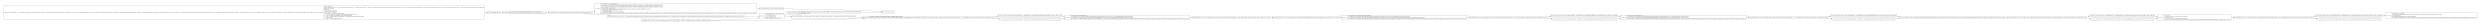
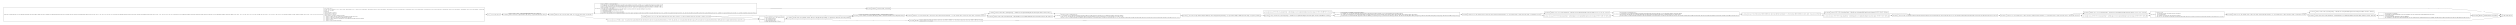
  digraph {
    fontname="Playfair Display"
    rankdir=LR
    node [fontname="Playfair Display" shape=record]
    edge [fontname="Playfair Display"]
    n1 [label="{76\:\ ?|MTH_ENTER_BLOCK\l}"]
    n2 [label="{78\:\ 0x0000|0x0000: SGET  (r0 I:int) =  android.os.Build.VERSION.SDK_INT int  (LINE:151)\l0x0002: CONST  (r1 I:??[int, float, short, byte, char]) = (25 ??[int, float, short, byte, char]) \l}"]
    n3 [label="{79\:\ 0x0004|0x0004: IF  (r0 I:??[int, byte, short, char]) \< (r1 I:??[int, byte, short, char])  \-\> B:82:0x0012 \l}"]
    n4 [label="{80\:\ 0x0007|0x0007: INVOKE  (r0 I:java.lang.Object) = \l  (r7 I:androidx.core.view.inputmethod.InputContentInfoCompat A[D('inputContentInfo' androidx.core.view.inputmethod.InputContentInfoCompat)])\l type: VIRTUAL call: androidx.core.view.inputmethod.InputContentInfoCompat.unwrap():java.lang.Object A[MD:():java.lang.Object (m)] (LINE:153)\l0x000b: CHECK_CAST (r0 I:android.view.inputmethod.InputContentInfo) = (android.view.inputmethod.InputContentInfo) (r0 I:??[OBJECT, ARRAY]) \l0x000d: INVOKE  (r0 I:boolean) = \l  (r5 I:android.view.inputmethod.InputConnection A[D('inputConnection' android.view.inputmethod.InputConnection)])\l  (r0 I:android.view.inputmethod.InputContentInfo)\l  (r8 I:int A[D('flags' int)])\l  (r9 I:android.os.Bundle A[D('opts' android.os.Bundle)])\l type: STATIC call: androidx.core.view.inputmethod.InputConnectionCompat.Api25Impl.commitContent(android.view.inputmethod.InputConnection, android.view.inputmethod.InputContentInfo, int, android.os.Bundle):boolean A[MD:(android.view.inputmethod.InputConnection, android.view.inputmethod.InputContentInfo, int, android.os.Bundle):boolean (m)] (LINE:152)\l}"]
    n5 [label="{82\:\ 0x0012|0x0012: INVOKE  (r0 I:int) = (r6 I:android.view.inputmethod.EditorInfo A[D('editorInfo' android.view.inputmethod.EditorInfo)]) type: STATIC call: androidx.core.view.inputmethod.EditorInfoCompat.getProtocol(android.view.inputmethod.EditorInfo):int A[MD:(android.view.inputmethod.EditorInfo):int (m)] (LINE:155)\l}"]
    n6 [label="{81\:\ 0x0011|RETURN\l|0x0011: RETURN  (r0 I:boolean) \l}"]
    n7 [label="{83\:\ 0x0016|0x0016: SWITCH  (r0 I:?? A[D('protocol' int)])\l case 2: goto B:87:0x001d\l case 3: goto B:86:0x001b\l case 4: goto B:86:0x001b\l default: goto B:84:0x0019  (LINE:157)\l}"]
    n8 [label="{77\:\ ?|MTH_EXIT_BLOCK\l}"]
    n9 [label="{84\:\ 0x0019|RETURN\l|0x0019: CONST  (r1 I:??[int, float, boolean, short, byte, char, OBJECT, ARRAY]) = (0 ??[int, float, boolean, short, byte, char, OBJECT, ARRAY])  (LINE:167)\l0x001a: RETURN  (r1 I:boolean) \l}"]
    n10 [label="{87\:\ 0x001d|0x001d: CONST  (r1 I:??[boolean, int, float, short, byte, char] A[D('interop' boolean)]) = (1 ??[boolean, int, float, short, byte, char])  (LINE:163)\l}"]
    n11 [label="{86\:\ 0x001b|0x001b: CONST  (r1 I:??[int, float, boolean, short, byte, char, OBJECT, ARRAY]) = (0 ??[int, float, boolean, short, byte, char, OBJECT, ARRAY])  (LINE:160)\l}"]
    n12 [label="{88\:\ 0x001f|0x001f: NEW_INSTANCE  (r2 I:android.os.Bundle) =  android.os.Bundle  (LINE:170)\l0x0021: INVOKE  (r2 I:android.os.Bundle) type: DIRECT call: android.os.Bundle.\<init\>():void A[MD:():void (c)]\l}"]
    n13 [label="{89\:\ 0x0024|0x0024: IF  (r1 I:??[int, boolean, OBJECT, ARRAY, byte, short, char] A[D('interop' boolean)]) == (0 ??[int, boolean, OBJECT, ARRAY, byte, short, char])  \-\> B:91:0x0029  (LINE:171)\l}"]
    n14 [label="{90\:\ 0x0026|0x0026: CONST_STR  (r3 I:java.lang.String) =  \"android.support.v13.view.inputmethod.InputConnectionCompat.CONTENT_URI\"  (LINE:172)\l}"]
    n15 [label="{91\:\ 0x0029|0x0029: CONST_STR  (r3 I:java.lang.String) =  \"androidx.core.view.inputmethod.InputConnectionCompat.CONTENT_URI\"  (LINE:173)\l}"]
    n16 [label="{92\:\ 0x002b|0x002b: INVOKE  (r4 I:android.net.Uri) = \l  (r7 I:androidx.core.view.inputmethod.InputContentInfoCompat A[D('inputContentInfo' androidx.core.view.inputmethod.InputContentInfoCompat)])\l type: VIRTUAL call: androidx.core.view.inputmethod.InputContentInfoCompat.getContentUri():android.net.Uri A[MD:():android.net.Uri (m)] (LINE:174)\l0x002f: INVOKE  (r2 I:android.os.Bundle A[D('params' android.os.Bundle)]), (r3 I:java.lang.String), (r4 I:android.os.Parcelable) type: VIRTUAL call: android.os.Bundle.putParcelable(java.lang.String, android.os.Parcelable):void A[MD:(java.lang.String, android.os.Parcelable):void (c)] (LINE:171)\l}"]
    n17 [label="{93\:\ 0x0032|0x0032: IF  (r1 I:??[int, boolean, OBJECT, ARRAY, byte, short, char] A[D('interop' boolean)]) == (0 ??[int, boolean, OBJECT, ARRAY, byte, short, char])  \-\> B:95:0x0037  (LINE:175)\l}"]
    n18 [label="{95\:\ 0x0037|0x0037: CONST_STR  (r3 I:java.lang.String) =  \"androidx.core.view.inputmethod.InputConnectionCompat.CONTENT_DESCRIPTION\"  (LINE:177)\l}"]
+   n19 [label="{94\:\ 0x0034|0x0034: CONST_STR  (r3 I:java.lang.String) =  \"android.support.v13.view.inputmethod.InputConnectionCompat.CONTENT_DESCRIPTION\"  (LINE:176)\l}"]
    n20 [label="{96\:\ 0x0039|0x0039: INVOKE  (r4 I:android.content.ClipDescription) = \l  (r7 I:androidx.core.view.inputmethod.InputContentInfoCompat A[D('inputContentInfo' androidx.core.view.inputmethod.InputContentInfoCompat)])\l type: VIRTUAL call: androidx.core.view.inputmethod.InputContentInfoCompat.getDescription():android.content.ClipDescription A[MD:():android.content.ClipDescription (m)] (LINE:178)\l0x003d: INVOKE  (r2 I:android.os.Bundle A[D('params' android.os.Bundle)]), (r3 I:java.lang.String), (r4 I:android.os.Parcelable) type: VIRTUAL call: android.os.Bundle.putParcelable(java.lang.String, android.os.Parcelable):void A[MD:(java.lang.String, android.os.Parcelable):void (c)] (LINE:175)\l}"]
    n21 [label="{97\:\ 0x0040|0x0040: IF  (r1 I:??[int, boolean, OBJECT, ARRAY, byte, short, char] A[D('interop' boolean)]) == (0 ??[int, boolean, OBJECT, ARRAY, byte, short, char])  \-\> B:99:0x0045  (LINE:179)\l}"]
    n22 [label="{98\:\ 0x0042|0x0042: CONST_STR  (r3 I:java.lang.String) =  \"android.support.v13.view.inputmethod.InputConnectionCompat.CONTENT_LINK_URI\"  (LINE:180)\l}"]
    n23 [label="{99\:\ 0x0045|0x0045: CONST_STR  (r3 I:java.lang.String) =  \"androidx.core.view.inputmethod.InputConnectionCompat.CONTENT_LINK_URI\"  (LINE:181)\l}"]
    n24 [label="{100\:\ 0x0047|0x0047: INVOKE  (r4 I:android.net.Uri) = \l  (r7 I:androidx.core.view.inputmethod.InputContentInfoCompat A[D('inputContentInfo' androidx.core.view.inputmethod.InputContentInfoCompat)])\l type: VIRTUAL call: androidx.core.view.inputmethod.InputContentInfoCompat.getLinkUri():android.net.Uri A[MD:():android.net.Uri (m)] (LINE:182)\l0x004b: INVOKE  (r2 I:android.os.Bundle A[D('params' android.os.Bundle)]), (r3 I:java.lang.String), (r4 I:android.os.Parcelable) type: VIRTUAL call: android.os.Bundle.putParcelable(java.lang.String, android.os.Parcelable):void A[MD:(java.lang.String, android.os.Parcelable):void (c)] (LINE:179)\l}"]
    n25 [label="{101\:\ 0x004e|0x004e: IF  (r1 I:??[int, boolean, OBJECT, ARRAY, byte, short, char] A[D('interop' boolean)]) == (0 ??[int, boolean, OBJECT, ARRAY, byte, short, char])  \-\> B:103:0x0053  (LINE:183)\l}"]
    n26 [label="{102\:\ 0x0050|0x0050: CONST_STR  (r3 I:java.lang.String) =  \"android.support.v13.view.inputmethod.InputConnectionCompat.CONTENT_FLAGS\"  (LINE:184)\l}"]
    n27 [label="{103\:\ 0x0053|0x0053: CONST_STR  (r3 I:java.lang.String) =  \"androidx.core.view.inputmethod.InputConnectionCompat.CONTENT_FLAGS\"  (LINE:185)\l}"]
    n28 [label="{104\:\ 0x0055|0x0055: INVOKE  (r2 I:android.os.Bundle A[D('params' android.os.Bundle)]), (r3 I:java.lang.String), (r8 I:int A[D('flags' int)]) type: VIRTUAL call: android.os.Bundle.putInt(java.lang.String, int):void A[MD:(java.lang.String, int):void (c)] (LINE:183)\l}"]
    n29 [label="{105\:\ 0x0058|0x0058: IF  (r1 I:??[int, boolean, OBJECT, ARRAY, byte, short, char] A[D('interop' boolean)]) == (0 ??[int, boolean, OBJECT, ARRAY, byte, short, char])  \-\> B:107:0x005d  (LINE:187)\l}"]
    n30 [label="{106\:\ 0x005a|0x005a: CONST_STR  (r3 I:java.lang.String) =  \"android.support.v13.view.inputmethod.InputConnectionCompat.CONTENT_OPTS\"  (LINE:188)\l}"]
    n31 [label="{107\:\ 0x005d|0x005d: CONST_STR  (r3 I:java.lang.String) =  \"androidx.core.view.inputmethod.InputConnectionCompat.CONTENT_OPTS\"  (LINE:189)\l}"]
    n32 [label="{108\:\ 0x005f|0x005f: INVOKE  \l  (r2 I:android.os.Bundle A[D('params' android.os.Bundle)])\l  (r3 I:java.lang.String)\l  (r9 I:android.os.Parcelable A[D('opts' android.os.Bundle)])\l type: VIRTUAL call: android.os.Bundle.putParcelable(java.lang.String, android.os.Parcelable):void A[MD:(java.lang.String, android.os.Parcelable):void (c)] (LINE:187)\l}"]
    n33 [label="{109\:\ 0x0062|0x0062: IF  (r1 I:??[int, boolean, OBJECT, ARRAY, byte, short, char] A[D('interop' boolean)]) == (0 ??[int, boolean, OBJECT, ARRAY, byte, short, char])  \-\> B:111:0x0067  (LINE:192)\l}"]
    n34 [label="{110\:\ 0x0064|0x0064: CONST_STR  (r3 I:java.lang.String) =  \"android.support.v13.view.inputmethod.InputConnectionCompat.COMMIT_CONTENT\"  (LINE:193)\l}"]
    n35 [label="{111\:\ 0x0067|0x0067: CONST_STR  (r3 I:java.lang.String) =  \"androidx.core.view.inputmethod.InputConnectionCompat.COMMIT_CONTENT\"  (LINE:194)\l}"]
    n36 [label="{112\:\ 0x0069|0x0069: INVOKE  (r3 I:boolean) = \l  (r5 I:android.view.inputmethod.InputConnection A[D('inputConnection' android.view.inputmethod.InputConnection)])\l  (r7 I:java.lang.String)\l  (r2 I:android.os.Bundle A[D('params' android.os.Bundle)])\l type: INTERFACE call: android.view.inputmethod.InputConnection.performPrivateCommand(java.lang.String, android.os.Bundle):boolean A[MD:(java.lang.String, android.os.Bundle):boolean (c)] (LINE:192)\l}"]
+   n37 [label="{113\:\ 0x006d|RETURN\l|0x006d: RETURN  (r3 I:boolean) \l}"]
    n38 [label="{public static boolean androidx.core.view.inputmethod.InputConnectionCompat.commitContent((r5 I:android.view.inputmethod.InputConnection A[D('inputConnection' android.view.inputmethod.InputConnection), IMMUTABLE_TYPE, METHOD_ARGUMENT]), (r6 I:android.view.inputmethod.EditorInfo A[D('editorInfo' android.view.inputmethod.EditorInfo), IMMUTABLE_TYPE, METHOD_ARGUMENT]), (r7 I:androidx.core.view.inputmethod.InputContentInfoCompat A[D('inputContentInfo' androidx.core.view.inputmethod.InputContentInfoCompat), IMMUTABLE_TYPE, METHOD_ARGUMENT]), (r8 I:int A[D('flags' int), IMMUTABLE_TYPE, METHOD_ARGUMENT]), (r9 I:android.os.Bundle A[D('opts' android.os.Bundle), IMMUTABLE_TYPE, METHOD_ARGUMENT]))  | USE_LINES_HINTS\lCROSS_EDGE: B:85:0x001a \-\> B:77:?, CROSS_EDGE: B:113:0x006d \-\> B:77:?, CROSS_EDGE: B:111:0x0067 \-\> B:112:0x0069, CROSS_EDGE: B:107:0x005d \-\> B:108:0x005f, CROSS_EDGE: B:103:0x0053 \-\> B:104:0x0055, CROSS_EDGE: B:99:0x0045 \-\> B:100:0x0047, CROSS_EDGE: B:95:0x0037 \-\> B:96:0x0039, CROSS_EDGE: B:91:0x0029 \-\> B:92:0x002b, CROSS_EDGE: B:87:0x001d \-\> B:88:0x001f\lINLINE_NOT_NEEDED\lDebug Info:\l  0x001c\-0x001d: r1 'interop' Z\l  0x0016\-0x0077: r0 'protocol' I\l  0x001e\-0x0077: r1 'interop' Z\l  0x0024\-0x0077: r2 'params' Landroid\/os\/Bundle;\l  \-1 \-0x0077: r5 'inputConnection' Landroid\/view\/inputmethod\/InputConnection;\l  \-1 \-0x0077: r6 'editorInfo' Landroid\/view\/inputmethod\/EditorInfo;\l  \-1 \-0x0077: r7 'inputContentInfo' Landroidx\/core\/view\/inputmethod\/InputContentInfoCompat;\l  \-1 \-0x0077: r8 'flags' I\l  \-1 \-0x0077: r9 'opts' Landroid\/os\/Bundle;\l}"]
    n1 -> n2
    n2 -> n3
    n3 -> n4 [style=dashed]
    n3 -> n5
    n4 -> n6
    n5 -> n7
    n6 -> n8
    n7 -> n9
    n7 -> n10
    n9 -> n8
    n10 -> n12
    n11 -> n7
    n11 -> n12
    n12 -> n13
    n13 -> n14 [style=dashed]
    n13 -> n15
    n14 -> n16
    n15 -> n16
    n16 -> n17
    n17 -> n18
    n18 -> n20
+   n19 -> n20
    n20 -> n21
    n21 -> n22 [style=dashed]
    n21 -> n23
    n22 -> n24
    n23 -> n24
    n24 -> n25
    n25 -> n26 [style=dashed]
    n25 -> n27
    n26 -> n28
    n27 -> n28
    n28 -> n29
    n29 -> n30 [style=dashed]
    n29 -> n31
    n30 -> n32
    n31 -> n32
    n32 -> n33
    n33 -> n34 [style=dashed]
    n33 -> n35
    n34 -> n36
+   n36 -> n37
+   n37 -> n8
    n38 -> n1
  }
